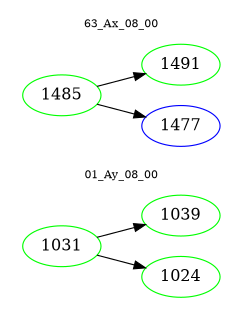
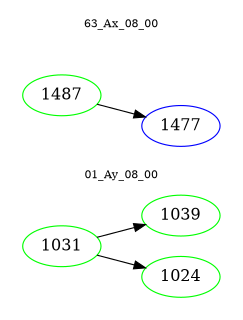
  digraph {
    rankdir=LR
    node [color=green]
    edge [color=black]
    n1 [label=1031]
    n2 [label=1024]
    n3 [label=1039]
-   n4 [label=1485]
+   n4 [label=1487]
    n5 [color=blue label=1477]
-   n6 [label=1491]
    subgraph cluster_1 {
      color=white
      fontsize=10
      label="01_Ay_08_00"
      n1
      n2
      n3
    }
    subgraph cluster_2 {
      color=white
      fontsize=10
      label="63_Ax_08_00"
      n4
      n5
-     n6
    }
    n1 -> n2
    n1 -> n3
    n4 -> n5
-   n4 -> n6
  }
